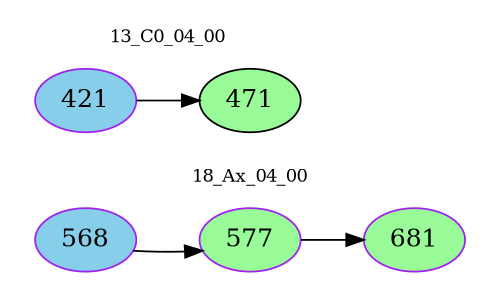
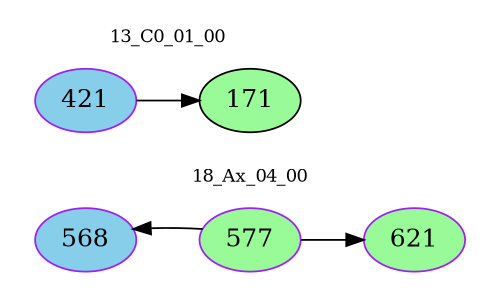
  digraph {
    rankdir=LR
    node [color=purple fillcolor=palegreen style=filled]
    edge [color=black]
    n1 [fillcolor=skyblue label=568]
    n2 [label=577]
-   n3 [label=681]
+   n3 [label=621]
    n4 [fillcolor=skyblue label=421]
-   n5 [color=black label=471]
+   n5 [color=black label=171]
    subgraph cluster_1 {
      color=white
      fontsize=10
      label="18_Ax_04_00"
      n1
      n2
      n3
    }
    subgraph cluster_2 {
      color=white
      fontsize=10
-     label="13_C0_04_00"
+     label="13_C0_01_00"
      n4
      n5
    }
-   n1 -> n2
+   n2 -> n1
    n2 -> n3
    n4 -> n5
  }
